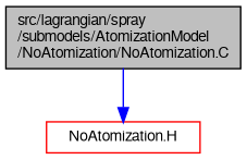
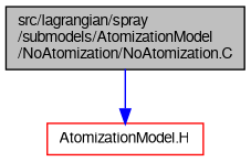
  digraph {
    node [fontname=FreeSans fontsize=10 shape=record]
    n1 [color=black fillcolor=grey75 fontcolor=black height=0.2 label="src/lagrangian/spray\l/submodels/AtomizationModel\l/NoAtomization/NoAtomization.C" style=filled width=0.4]
-   n2 [color=red height=0.2 label="NoAtomization.H" width=0.4]
+   n2 [color=red height=0.2 label="AtomizationModel.H" width=0.4]
    n1 -> n2 [color=blue fontname=FreeSans fontsize=10 labelfontname=FreeSans labelfontsize=10 style=solid]
  }
